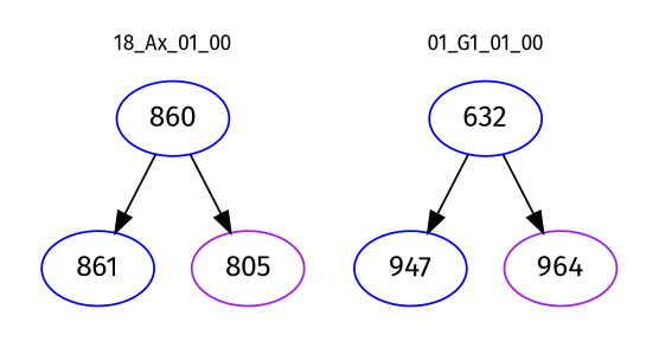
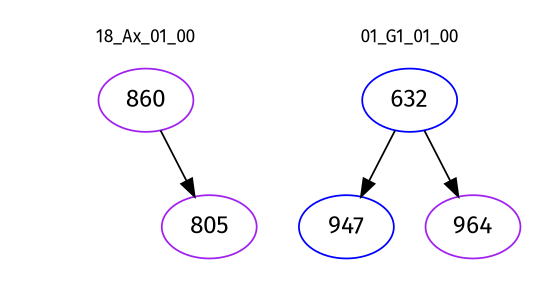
  digraph {
    fontname="Fira Sans"
    node [color=blue fontname="Fira Sans"]
    edge [color=black fontname="Fira Sans"]
-   n1 [label=860]
-   n2 [label=861]
+   n1 [color=purple label=860]
    n3 [color=purple label=805]
    n4 [label=632]
    n5 [label=947]
    n6 [color=purple label=964]
    subgraph cluster_1 {
      color=white
      fontsize=10
      label="18_Ax_01_00"
      n1
-     n2
      n3
    }
    subgraph cluster_2 {
      color=white
      fontsize=10
      label="01_G1_01_00"
      n4
      n5
      n6
    }
-   n1 -> n2
    n1 -> n3
    n4 -> n5
    n4 -> n6
  }
